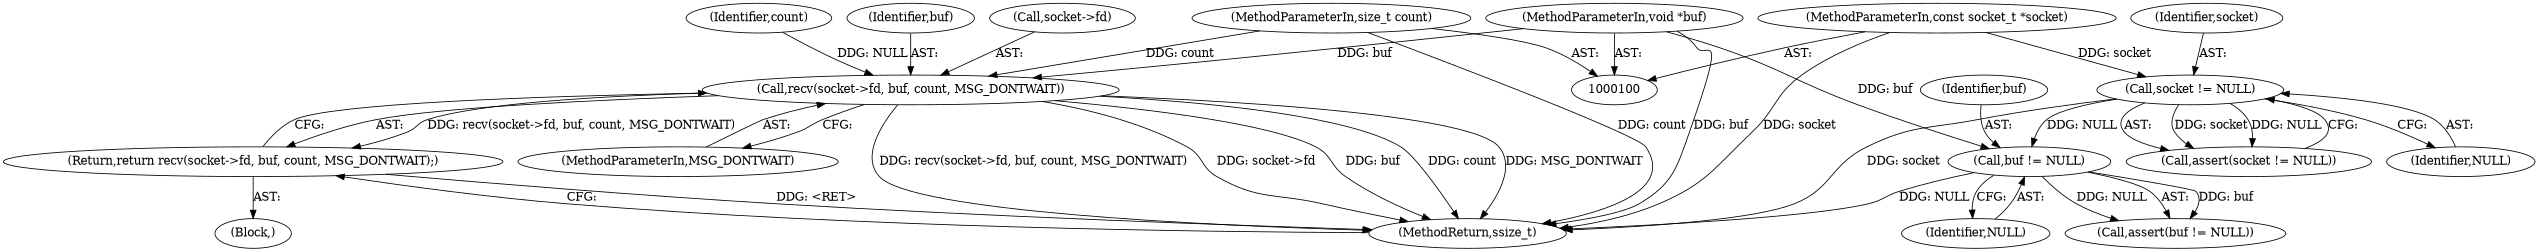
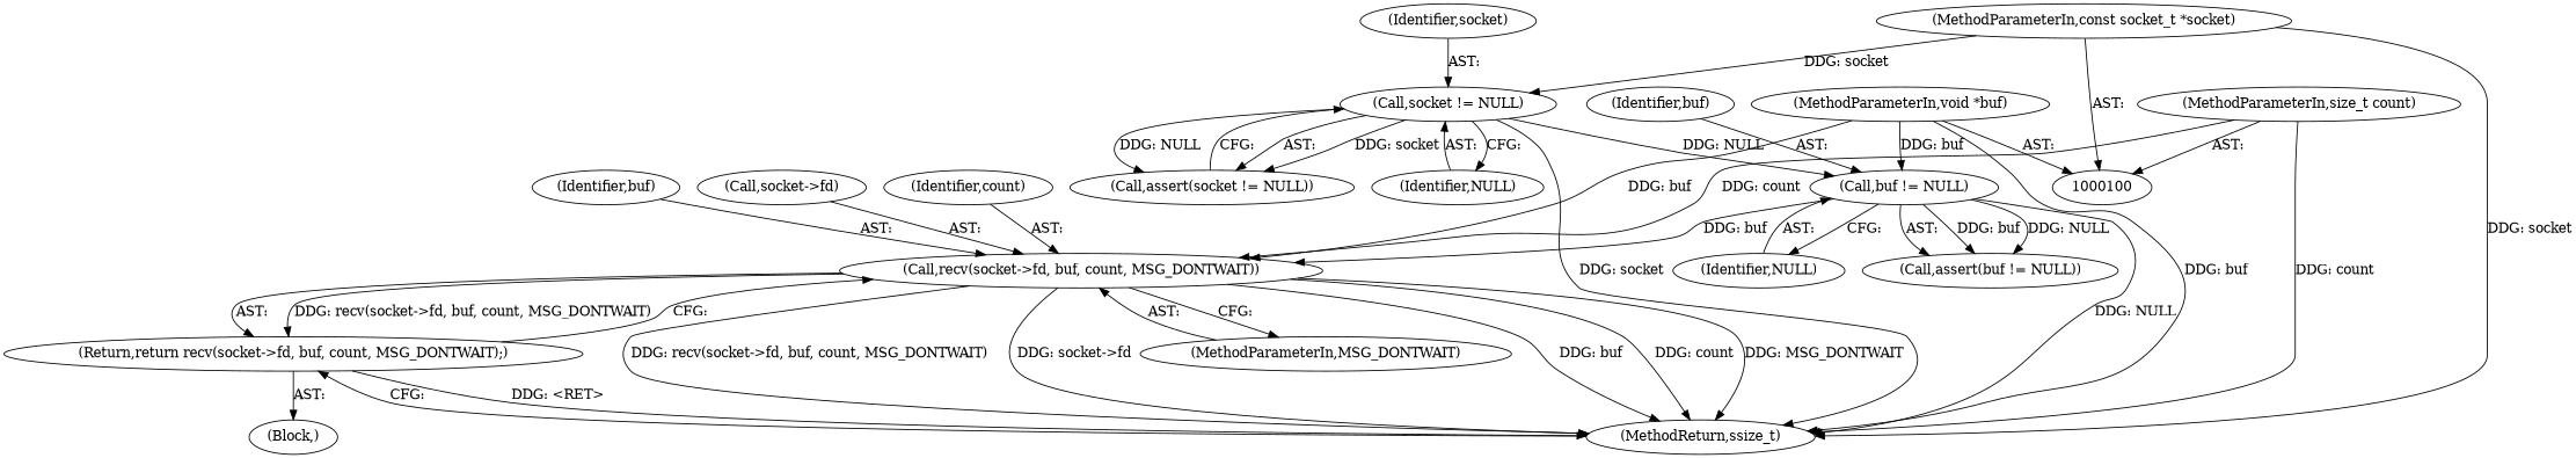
  digraph {
    n1 [label="(Call,recv(socket->fd, buf, count, MSG_DONTWAIT))"]
    n2 [label="(Return,return recv(socket->fd, buf, count, MSG_DONTWAIT);)"]
    n3 [label="(MethodParameterIn,MSG_DONTWAIT)"]
    n4 [label="(MethodReturn,ssize_t)"]
    n5 [label="(Block,)"]
    n6 [label="(Call,buf != NULL)"]
    n7 [label="(Call,assert(buf != NULL))"]
    n8 [label="(Identifier,NULL)"]
    n9 [label="(MethodParameterIn,void *buf)"]
    1000100
    n11 [label="(Call,socket != NULL)"]
    n12 [label="(Call,assert(socket != NULL))"]
    n13 [label="(Identifier,NULL)"]
    n14 [label="(MethodParameterIn,const socket_t *socket)"]
    n15 [label="(MethodParameterIn,size_t count)"]
    n16 [label="(Call,socket->fd)"]
    n17 [label="(Identifier,buf)"]
    n18 [label="(Identifier,socket)"]
    n19 [label="(Identifier,count)"]
    n20 [label="(Identifier,buf)"]
    n1 -> n2 [label="AST: "]
    n1 -> n2 [label="DDG: recv(socket->fd, buf, count, MSG_DONTWAIT)"]
    n1 -> n3 [label="CFG: "]
    n1 -> n4 [label="DDG: recv(socket->fd, buf, count, MSG_DONTWAIT)"]
    n1 -> n4 [label="DDG: socket->fd"]
    n1 -> n4 [label="DDG: buf"]
    n1 -> n4 [label="DDG: count"]
    n1 -> n4 [label="DDG: MSG_DONTWAIT"]
    n2 -> n1 [label="CFG: "]
    n2 -> n4 [label="DDG: <RET>"]
    n2 -> n5 [label="AST: "]
    n3 -> n1 [label="AST: "]
    n4 -> n2 [label="CFG: "]
+   n6 -> n1 [label="DDG: buf"]
    n6 -> n4 [label="DDG: NULL"]
    n6 -> n7 [label="AST: "]
    n6 -> n7 [label="DDG: buf"]
    n6 -> n7 [label="DDG: NULL"]
    n6 -> n8 [label="CFG: "]
    n8 -> n6 [label="AST: "]
    n9 -> n1 [label="DDG: buf"]
    n9 -> n4 [label="DDG: buf"]
    n9 -> n6 [label="DDG: buf"]
    n9 -> 1000100 [label="AST: "]
    n11 -> n4 [label="DDG: socket"]
    n11 -> n6 [label="DDG: NULL"]
    n11 -> n12 [label="AST: "]
    n11 -> n12 [label="DDG: socket"]
    n11 -> n12 [label="DDG: NULL"]
    n11 -> n13 [label="CFG: "]
    n12 -> n11 [label="CFG: "]
    n13 -> n11 [label="AST: "]
    n14 -> n4 [label="DDG: socket"]
    n14 -> 1000100 [label="AST: "]
    n14 -> n11 [label="DDG: socket"]
    n15 -> n1 [label="DDG: count"]
    n15 -> n4 [label="DDG: count"]
    n15 -> 1000100 [label="AST: "]
    n16 -> n1 [label="AST: "]
    n17 -> n6 [label="AST: "]
    n18 -> n11 [label="AST: "]
-   n19 -> n1 [label="DDG: NULL"]
+   n19 -> n1 [label="AST: "]
    n20 -> n1 [label="AST: "]
  }
